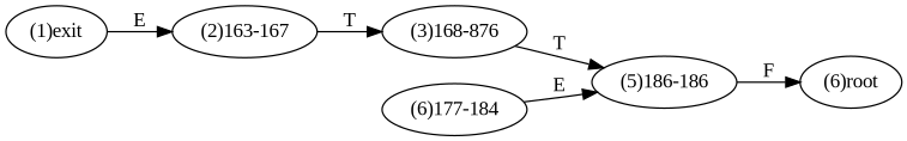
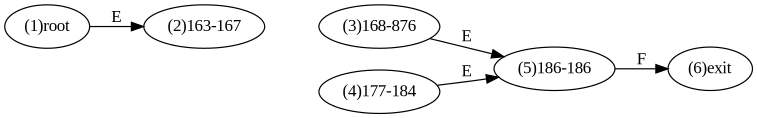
  digraph {
    fontname="Liberation Serif"
    rankdir=LR
    node [fontname="Liberation Serif"]
    edge [fontname="Liberation Serif"]
-   n1 [label="(1)exit"]
+   n1 [label="(1)root"]
    n2 [label="(2)163-167"]
    n3 [label="(3)168-876"]
    n4 [label="(5)186-186"]
-   n5 [label="(6)177-184"]
-   n6 [label="(6)root"]
+   n5 [label="(4)177-184"]
+   n6 [label="(6)exit"]
    n1 -> n2 [label=E]
-   n2 -> n3 [label=T]
-   n3 -> n4 [label=T]
+   n3 -> n4 [label=E]
    n4 -> n6 [label=F]
    n5 -> n4 [label=E]
  }
